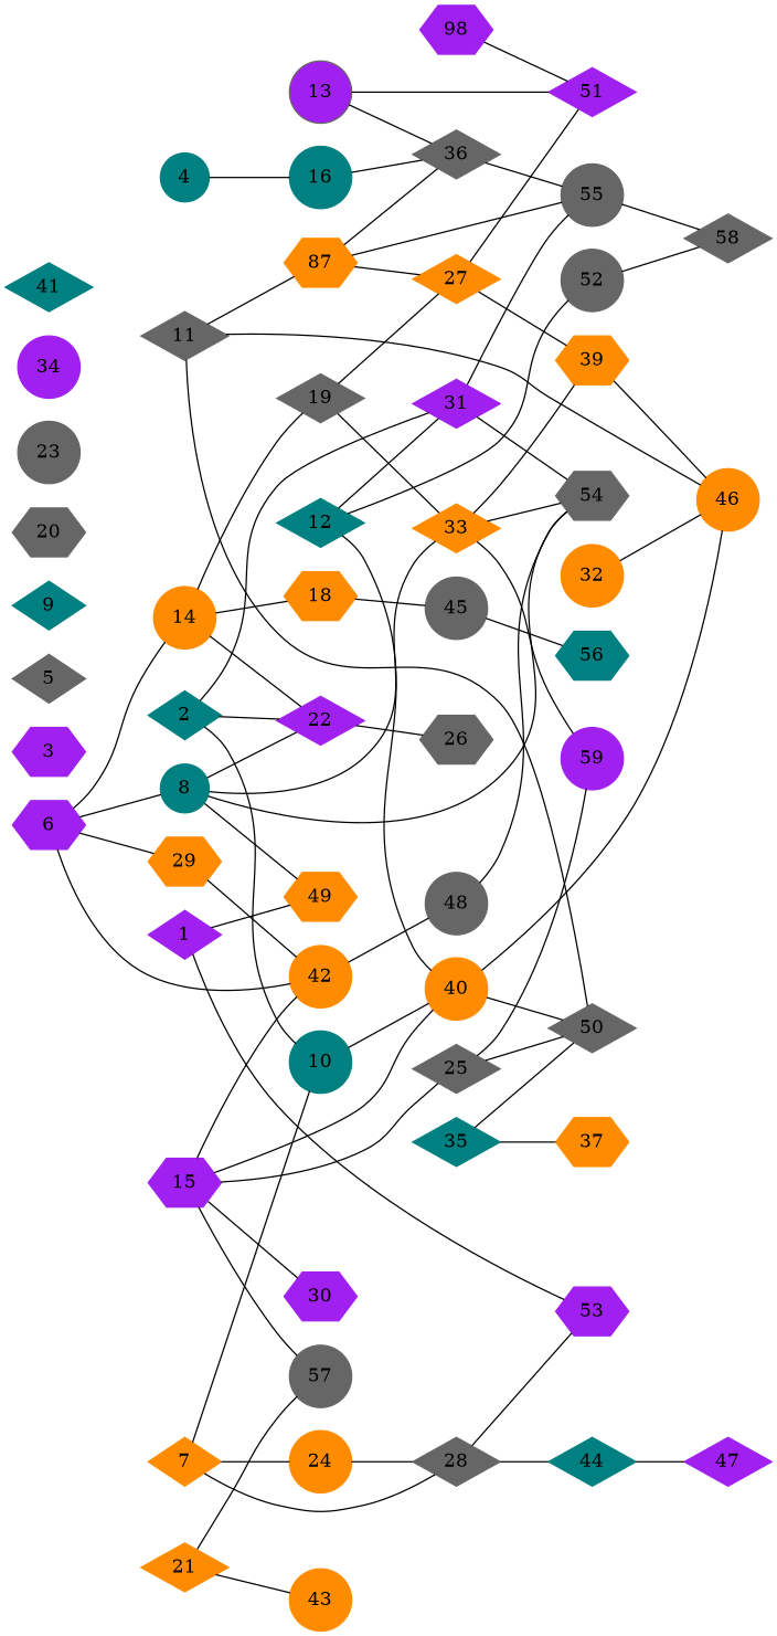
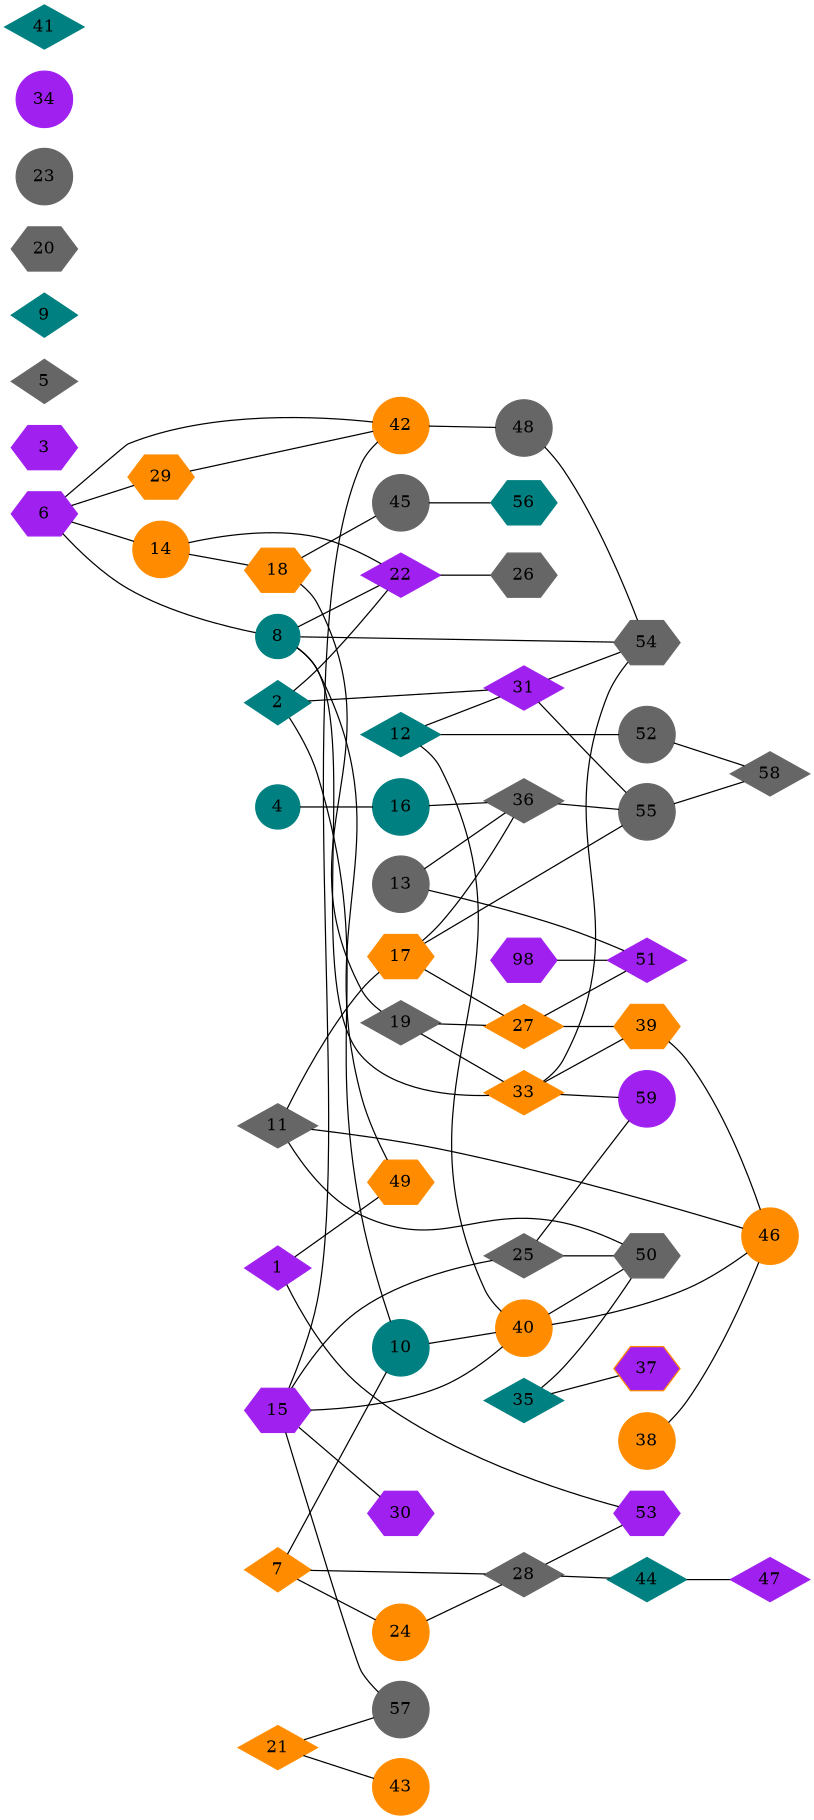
  graph {
    rankdir=LR
    node [color=gray40 shape=diamond style=filled]
    1 [color=purple]
    49 [color=darkorange shape=hexagon]
    53 [color=purple shape=hexagon]
    2 [color=teal]
    10 [color=teal shape=circle]
    22 [color=purple]
    31 [color=purple]
    40 [color=darkorange shape=circle]
    26 [shape=hexagon]
    54 [shape=hexagon]
    55 [shape=circle]
    3 [color=purple shape=hexagon]
    4 [color=teal shape=circle]
    16 [color=teal shape=circle]
    36
    5
    6 [color=purple shape=hexagon]
    8 [color=teal shape=circle]
    14 [color=darkorange shape=circle]
    29 [color=darkorange shape=hexagon]
    42 [color=darkorange shape=circle]
    33 [color=darkorange]
    18 [color=darkorange shape=hexagon]
    19
    48 [shape=circle]
    7 [color=darkorange]
    24 [color=darkorange shape=circle]
    28
    44 [color=teal]
    59 [color=purple shape=circle]
    39 [color=darkorange shape=hexagon]
    9 [color=teal]
    46 [color=darkorange shape=circle]
-   50
-   17 [color=darkorange shape=hexagon label=87]
+   50 [shape=hexagon]
+   17 [color=darkorange shape=hexagon]
    11
    27 [color=darkorange]
    12 [color=teal]
    52 [shape=circle]
    58
-   13 [shape=circle fillcolor=purple]
+   13 [shape=circle]
    51 [color=purple]
    45 [shape=circle]
    15 [color=purple shape=hexagon]
    25
    30 [color=purple shape=hexagon]
    57 [shape=circle]
    56 [color=teal shape=hexagon]
    20 [shape=hexagon]
    21 [color=darkorange]
    43 [color=darkorange shape=circle]
    23 [shape=circle]
    47 [color=purple]
-   32 [color=darkorange shape=circle]
+   32 [color=darkorange shape=circle label=38]
    34 [color=purple shape=circle]
    35 [color=teal]
-   37 [color=darkorange shape=hexagon]
+   37 [color=darkorange shape=hexagon fillcolor=purple]
    n58 [color=purple label=98 shape=hexagon]
    41 [color=teal]
    1 -- 49
    1 -- 53
    2 -- 10
    2 -- 22
    2 -- 31
    10 -- 40
    22 -- 26
    31 -- 54
    31 -- 55
    40 -- 46
    40 -- 50
    55 -- 58
    4 -- 16
    16 -- 36
    36 -- 55
    6 -- 8
    6 -- 14
    6 -- 29
    6 -- 42
    8 -- 49
    8 -- 22
    8 -- 54
    8 -- 33
    14 -- 22
    14 -- 18
-   14 -- 19
+   18 -- 19
    29 -- 42
    42 -- 48
    33 -- 54
    33 -- 59
    33 -- 39
    18 -- 45
    19 -- 33
    19 -- 27
    48 -- 54
    7 -- 10
    7 -- 24
    7 -- 28
    24 -- 28
    28 -- 53
    28 -- 44
    44 -- 47
    39 -- 46
    17 -- 55
    17 -- 36
    17 -- 27
    11 -- 46
    11 -- 50
    11 -- 17
    27 -- 39
    27 -- 51
    12 -- 31
    12 -- 40
    12 -- 52
    52 -- 58
    13 -- 36
    13 -- 51
    45 -- 56
    15 -- 40
    15 -- 42
    15 -- 25
    15 -- 30
    15 -- 57
    25 -- 59
    25 -- 50
    21 -- 57
    21 -- 43
    32 -- 46
    35 -- 50
    35 -- 37
    n58 -- 51
  }
